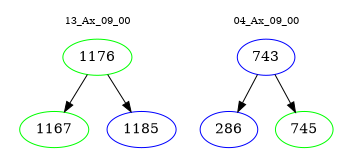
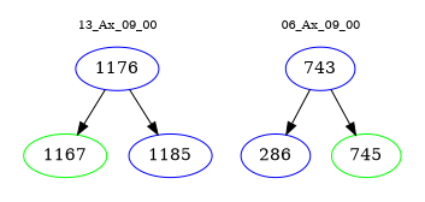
  digraph {
    fontname="DejaVu Serif"
    node [color=blue fontname="DejaVu Serif"]
    edge [color=black fontname="DejaVu Serif"]
-   n1 [color=green label=1176]
+   n1 [label=1176]
    n2 [color=green label=1167]
    n3 [label=1185]
    n4 [label=743]
    n5 [label=286]
    n6 [color=green label=745]
    subgraph cluster_1 {
      color=white
      fontsize=10
      label="13_Ax_09_00"
      n1
      n2
      n3
    }
    subgraph cluster_2 {
      color=white
      fontsize=10
-     label="04_Ax_09_00"
+     label="06_Ax_09_00"
      n4
      n5
      n6
    }
    n1 -> n2
    n1 -> n3
    n4 -> n5
    n4 -> n6
  }
